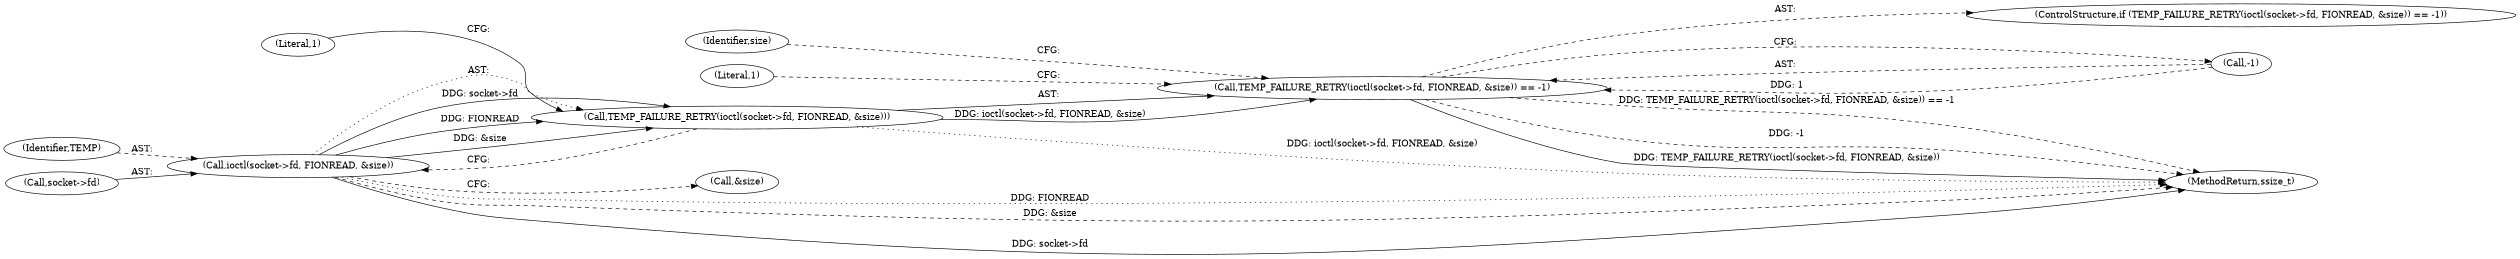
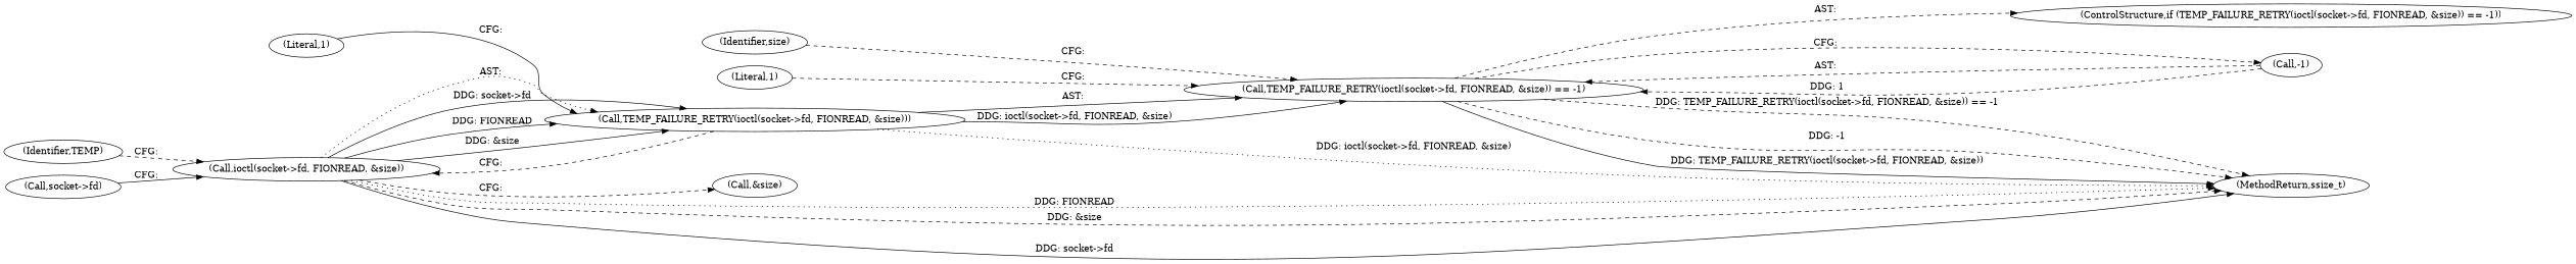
  digraph {
    rankdir=LR
    edge [style=dashed]
    n1 [label="(Call,ioctl(socket->fd, FIONREAD, &size))"]
    n2 [label="(Call,TEMP_FAILURE_RETRY(ioctl(socket->fd, FIONREAD, &size)))"]
    n3 [label="(Call,&size)"]
    n4 [label="(MethodReturn,ssize_t)"]
    n5 [label="(Call,TEMP_FAILURE_RETRY(ioctl(socket->fd, FIONREAD, &size)) == -1)"]
    n6 [label="(ControlStructure,if (TEMP_FAILURE_RETRY(ioctl(socket->fd, FIONREAD, &size)) == -1))"]
    n7 [label="(Call,-1)"]
    n8 [label="(Identifier,TEMP)"]
    n9 [label="(Identifier,size)"]
    n10 [label="(Literal,1)"]
    n11 [label="(Literal,1)"]
    n12 [label="(Call,socket->fd)"]
    n1 -> n2 [label="AST: " style=dotted]
    n1 -> n2 [label="DDG: socket->fd" style=solid]
    n1 -> n2 [label="DDG: FIONREAD" style=solid]
    n1 -> n2 [label="DDG: &size" style=solid]
    n1 -> n3 [label="CFG: "]
    n1 -> n4 [label="DDG: FIONREAD" style=dotted]
    n1 -> n4 [label="DDG: &size"]
    n1 -> n4 [label="DDG: socket->fd" style=solid]
    n2 -> n1 [label="CFG: "]
    n2 -> n4 [label="DDG: ioctl(socket->fd, FIONREAD, &size)" style=dotted]
    n2 -> n5 [label="AST: " style=solid]
    n2 -> n5 [label="DDG: ioctl(socket->fd, FIONREAD, &size)" style=solid]
    n5 -> n4 [label="DDG: TEMP_FAILURE_RETRY(ioctl(socket->fd, FIONREAD, &size)) == -1"]
    n5 -> n4 [label="DDG: -1"]
    n5 -> n4 [label="DDG: TEMP_FAILURE_RETRY(ioctl(socket->fd, FIONREAD, &size))" style=solid]
    n5 -> n6 [label="AST: "]
    n5 -> n7 [label="CFG: "]
    n7 -> n5 [label="AST: "]
    n7 -> n5 [label="DDG: 1"]
-   n8 -> n1 [label="AST: "]
+   n8 -> n1 [label="CFG: "]
    n9 -> n5 [label="CFG: "]
    n10 -> n5 [label="CFG: "]
    n11 -> n2 [label="CFG: " style=solid]
-   n12 -> n1 [label="AST: " style=solid]
+   n12 -> n1 [label="CFG: " style=solid]
  }
